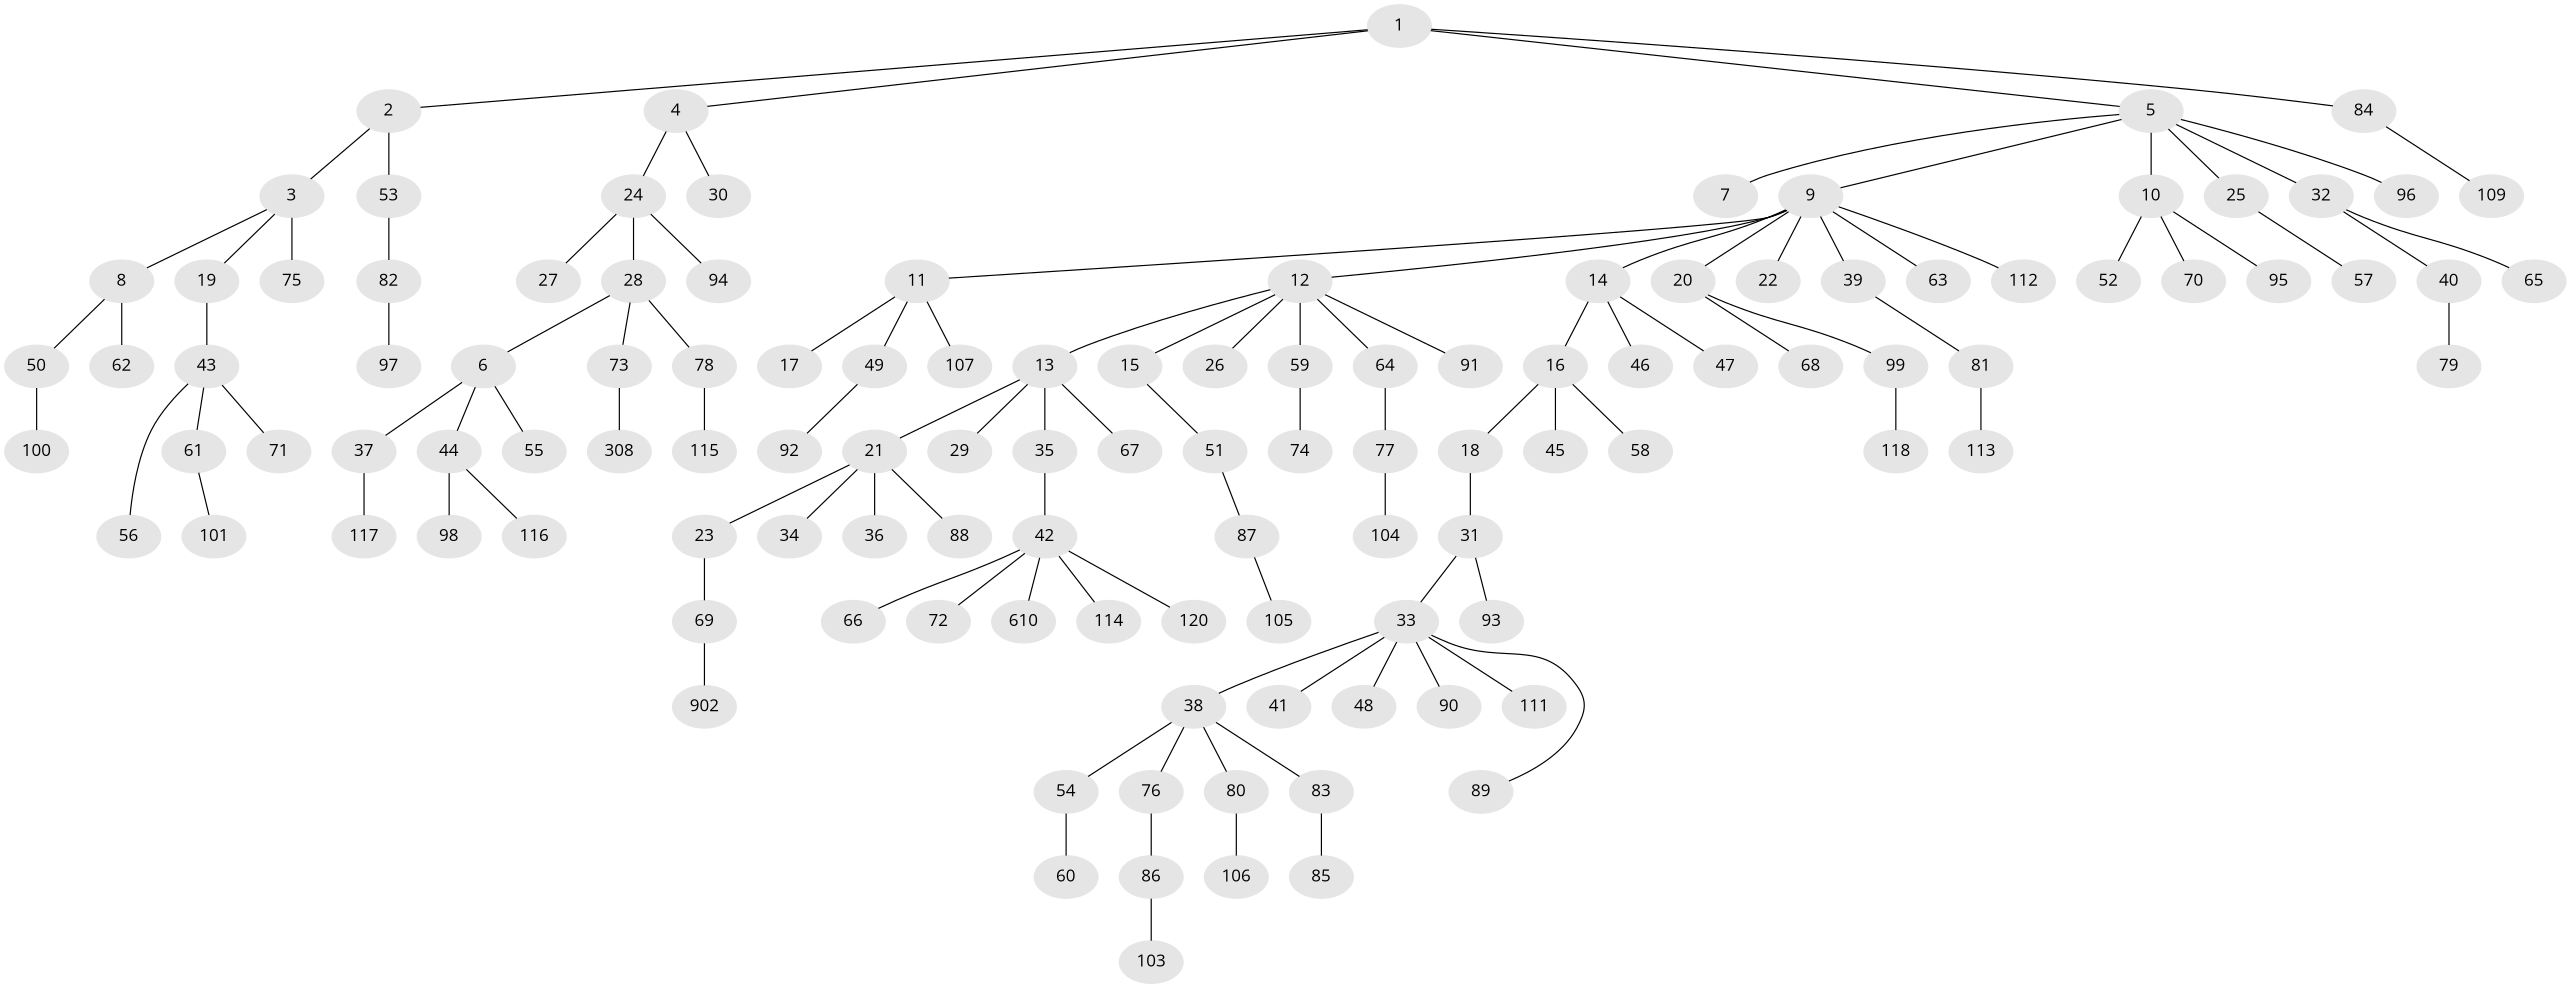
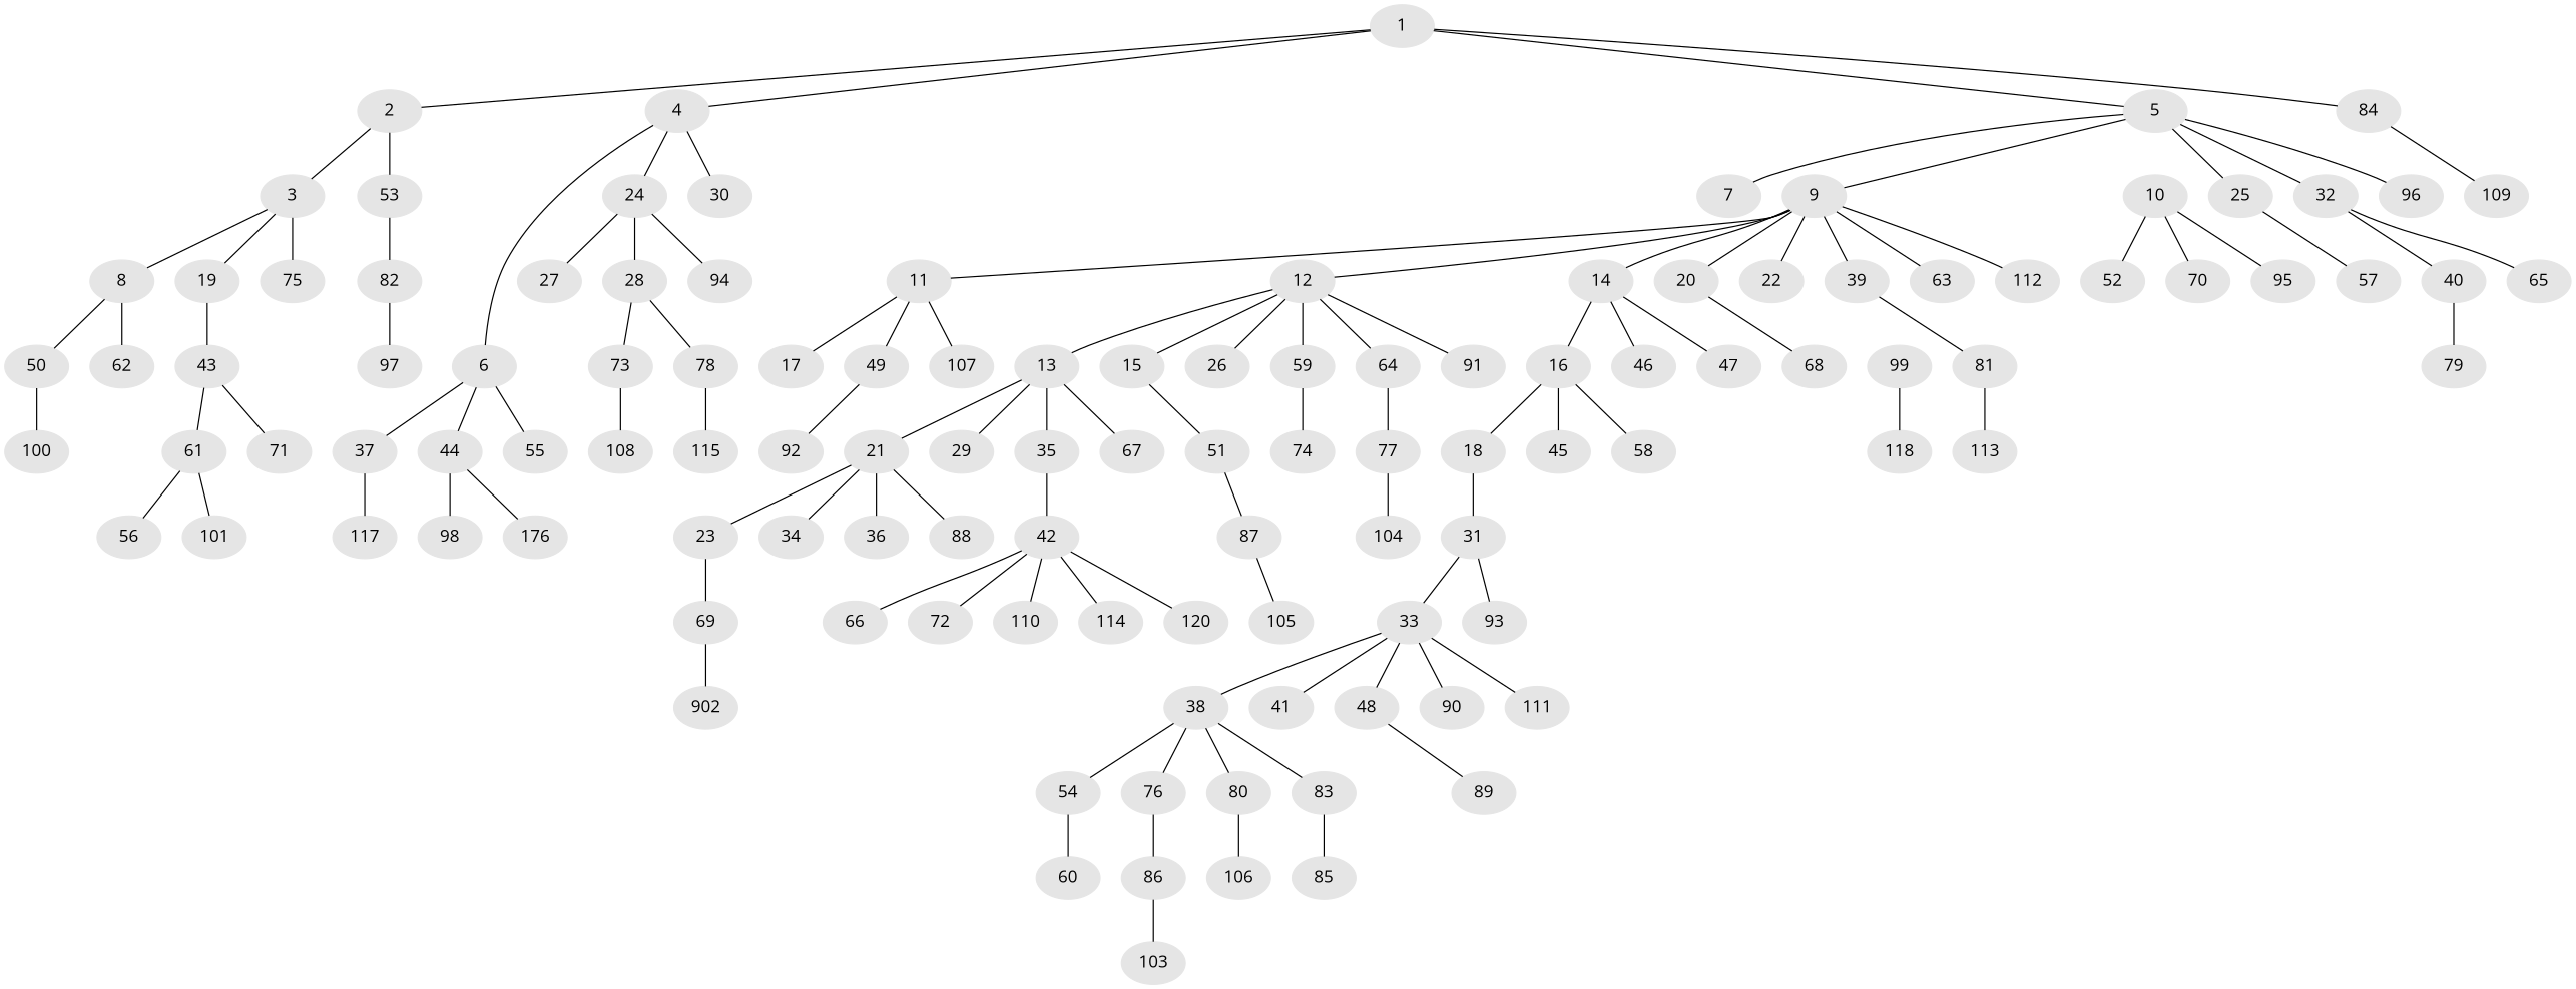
  graph {
    fontname="Open Sans"
    node [color=gray90 fontname="Open Sans" style=filled]
    edge [fontname="Open Sans"]
    1
    2
    4
    5
    84
    3
    53
    6
    24
    30
    7
    9
    10
    25
    32
    96
    109
    8
    19
    75
    82
    50
    62
    43
    37
    44
    55
    27
    28
    94
    11
    12
    14
    20
    22
    39
    63
    112
    52
    70
    95
    57
    40
    65
    117
    98
-   116
+   116 [label=176]
    100
    17
    49
    107
    13
    15
    26
    59
    64
    91
    16
    46
    47
    68
    99
    81
    92
    21
    29
    35
    67
    51
    74
    77
    23
    34
    36
    88
    42
    18
    45
    58
    87
    31
    33
    93
    56
    61
    71
    118
    69
    n89 [label=902]
    73
    78
-   108 [label=308]
+   108
    115
    38
    41
    48
    90
    111
    79
    54
    76
    80
    83
    89
    66
    72
-   110 [label=610]
+   110
    114
    120
    60
    86
    106
    85
    113
    101
    105
    97
    103
    104
    1 -- 2
    1 -- 4
    1 -- 5
    1 -- 84
    2 -- 3
    2 -- 53
-   28 -- 6
+   4 -- 6
    4 -- 24
    4 -- 30
    5 -- 7
    5 -- 9
-   5 -- 10
    5 -- 25
    5 -- 32
    5 -- 96
    84 -- 109
    3 -- 8
    3 -- 19
    3 -- 75
    53 -- 82
    6 -- 37
    6 -- 44
    6 -- 55
    24 -- 27
    24 -- 28
    24 -- 94
    9 -- 11
    9 -- 12
    9 -- 14
    9 -- 20
    9 -- 22
    9 -- 39
    9 -- 63
    9 -- 112
    10 -- 52
    10 -- 70
    10 -- 95
    25 -- 57
    32 -- 40
    32 -- 65
    8 -- 50
    8 -- 62
    19 -- 43
    82 -- 97
    50 -- 100
-   43 -- 56
+   61 -- 56
    43 -- 61
    43 -- 71
    37 -- 117
    44 -- 98
    44 -- 116
    28 -- 73
    28 -- 78
    11 -- 17
    11 -- 49
    11 -- 107
    12 -- 13
    12 -- 15
    12 -- 26
    12 -- 59
    12 -- 64
    12 -- 91
    14 -- 16
    14 -- 46
    14 -- 47
    20 -- 68
-   20 -- 99
    39 -- 81
    40 -- 79
    49 -- 92
    13 -- 21
    13 -- 29
    13 -- 35
    13 -- 67
    15 -- 51
    59 -- 74
    64 -- 77
    16 -- 18
    16 -- 45
    16 -- 58
    99 -- 118
    81 -- 113
    21 -- 23
    21 -- 34
    21 -- 36
    21 -- 88
    35 -- 42
    51 -- 87
    77 -- 104
    23 -- 69
    42 -- 66
    42 -- 72
    42 -- 110
    42 -- 114
    42 -- 120
    18 -- 31
    87 -- 105
    31 -- 33
    31 -- 93
    33 -- 38
    33 -- 41
    33 -- 48
    33 -- 90
    33 -- 111
    61 -- 101
    69 -- n89
    73 -- 108
    78 -- 115
    38 -- 54
    38 -- 76
    38 -- 80
    38 -- 83
-   33 -- 89
+   48 -- 89
    54 -- 60
    76 -- 86
    80 -- 106
    83 -- 85
    86 -- 103
  }
